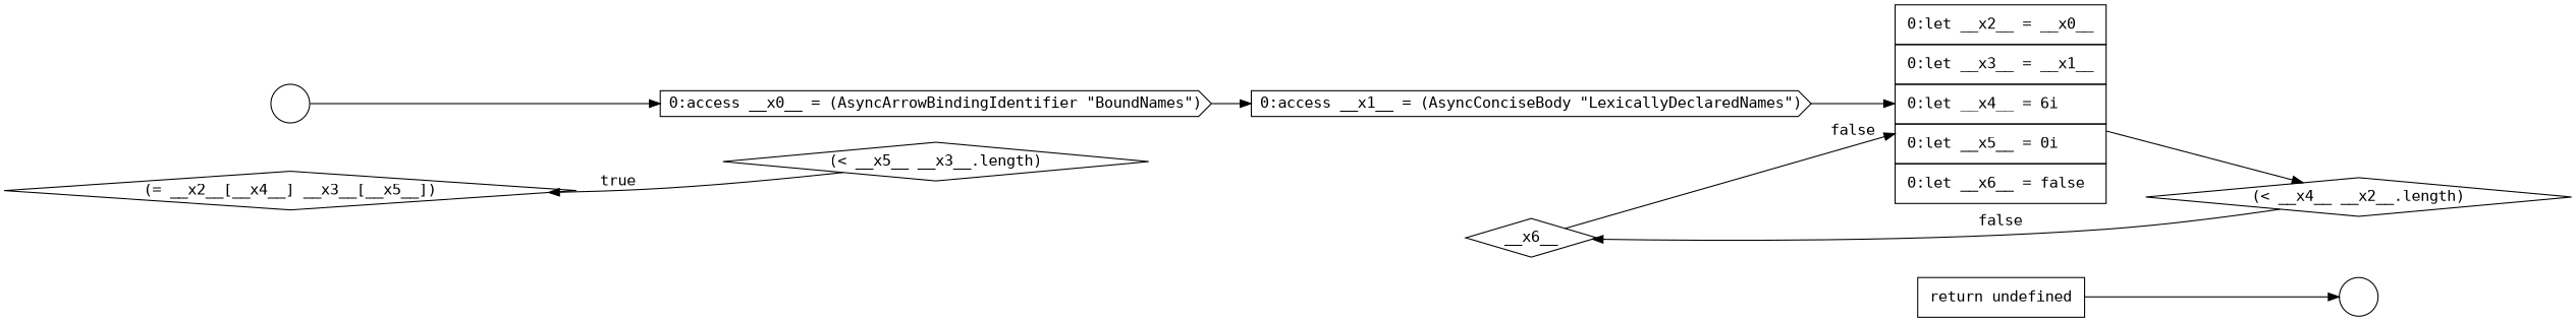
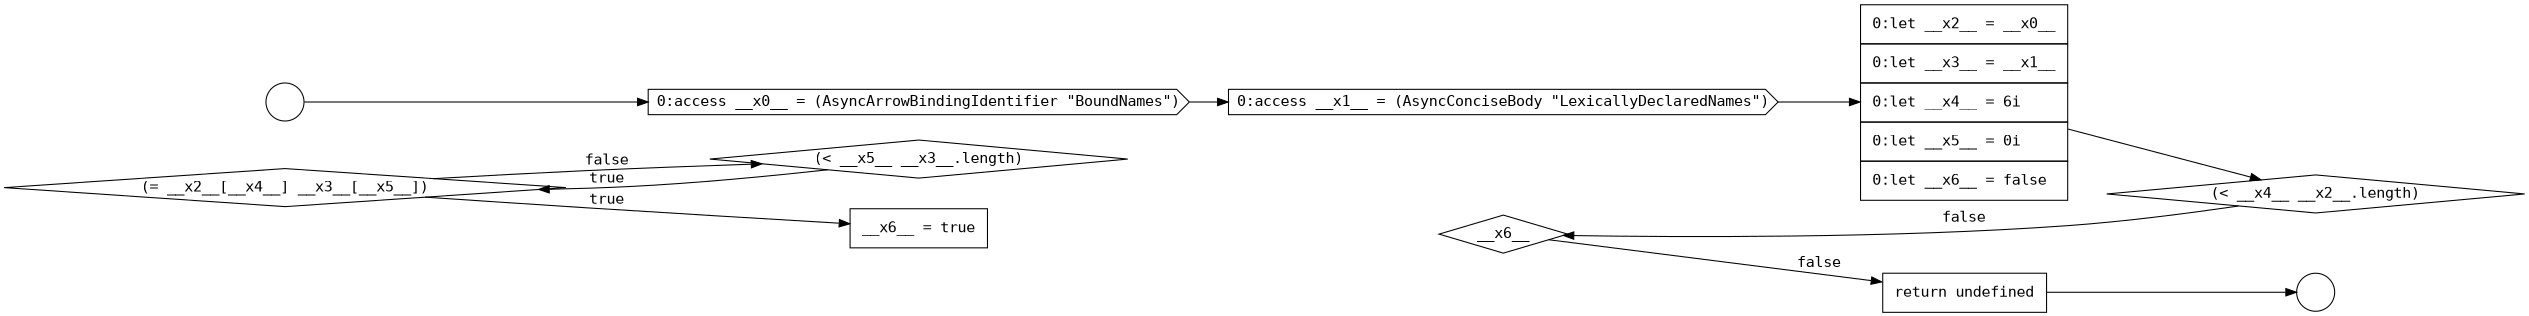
  digraph {
    fontname="DejaVu Sans Mono"
    rankdir=LR
    node [color=black fillcolor=white fontname="DejaVu Sans Mono" shape=diamond style=filled]
    edge [color=black fontname="DejaVu Sans Mono"]
+   n1 [label=<<font color="black">     <table border="0" cellborder="1" cellspacing="0" cellpadding="10">       <tr><td align="left">__x6__ = true</td></tr>     </table>   </font>> margin=0 shape=none]
    n2 [label=<<font color="black">(&lt; __x5__ __x3__.length)</font>>]
    n3 [label=<<font color="black">(= __x2__[__x4__] __x3__[__x5__])</font>>]
    n4 [label=<<font color="black">     <table border="0" cellborder="1" cellspacing="0" cellpadding="10">       <tr><td align="left">return undefined</td></tr>     </table>   </font>> margin=0 shape=none]
    n5 [label=" " shape=circle]
    n6 [label=<<font color="black">(&lt; __x4__ __x2__.length)</font>>]
    n7 [label=<<font color="black">__x6__</font>>]
    n8 [label=<<font color="black">0:access __x0__ = (AsyncArrowBindingIdentifier &quot;BoundNames&quot;)</font>> shape=cds]
    n9 [label=<<font color="black">0:access __x1__ = (AsyncConciseBody &quot;LexicallyDeclaredNames&quot;)</font>> shape=cds]
    n10 [label=<<font color="black">     <table border="0" cellborder="1" cellspacing="0" cellpadding="10">       <tr><td align="left">0:let __x2__ = __x0__</td></tr>       <tr><td align="left">0:let __x3__ = __x1__</td></tr>       <tr><td align="left">0:let __x4__ = 6i</td></tr>       <tr><td align="left">0:let __x5__ = 0i</td></tr>       <tr><td align="left">0:let __x6__ = false</td></tr>     </table>   </font>> margin=0 shape=none]
    n11 [label=" " shape=circle]
    n2 -> n3 [label=<<font color="black">true</font>>]
+   n3 -> n1 [label=<<font color="black">true</font>>]
+   n3 -> n2 [label=<<font color="black">false</font>>]
    n4 -> n5
    n6 -> n7 [label=<<font color="black">false</font>>]
-   n7 -> n10 [label=<<font color="black">false</font>>]
+   n7 -> n4 [label=<<font color="black">false</font>>]
    n8 -> n9
    n9 -> n10
    n10 -> n6
    n11 -> n8
  }
